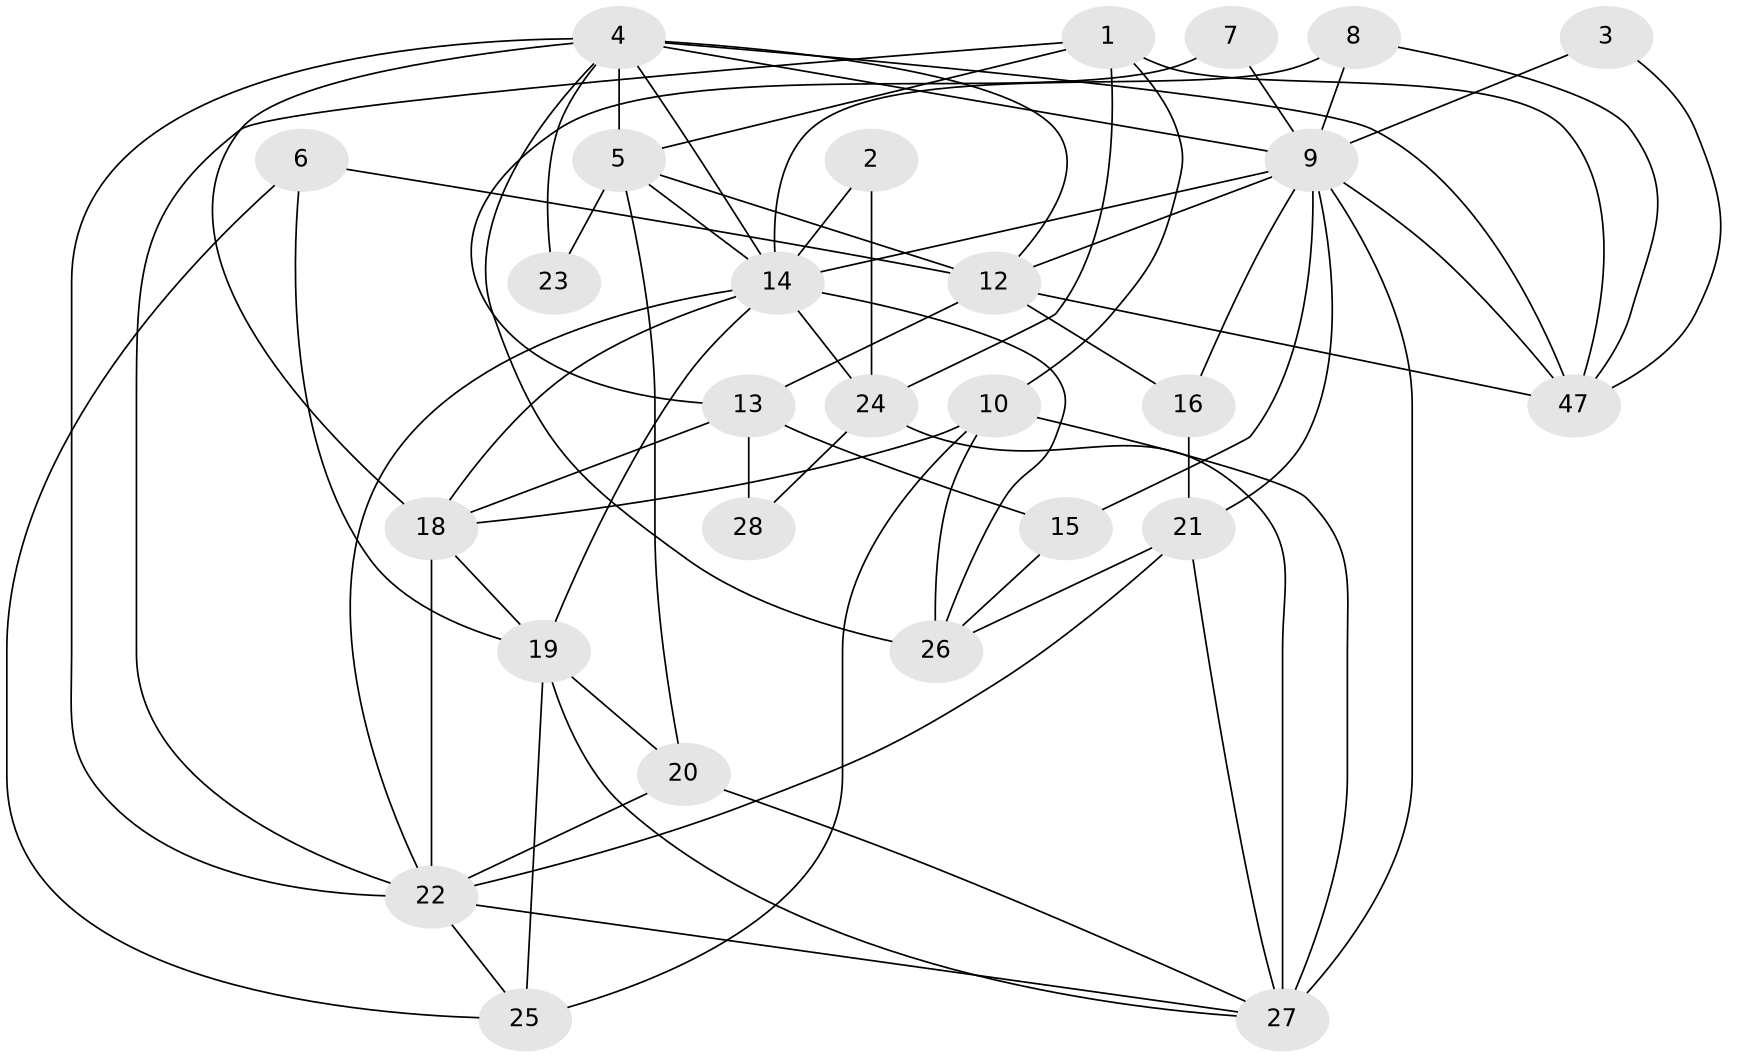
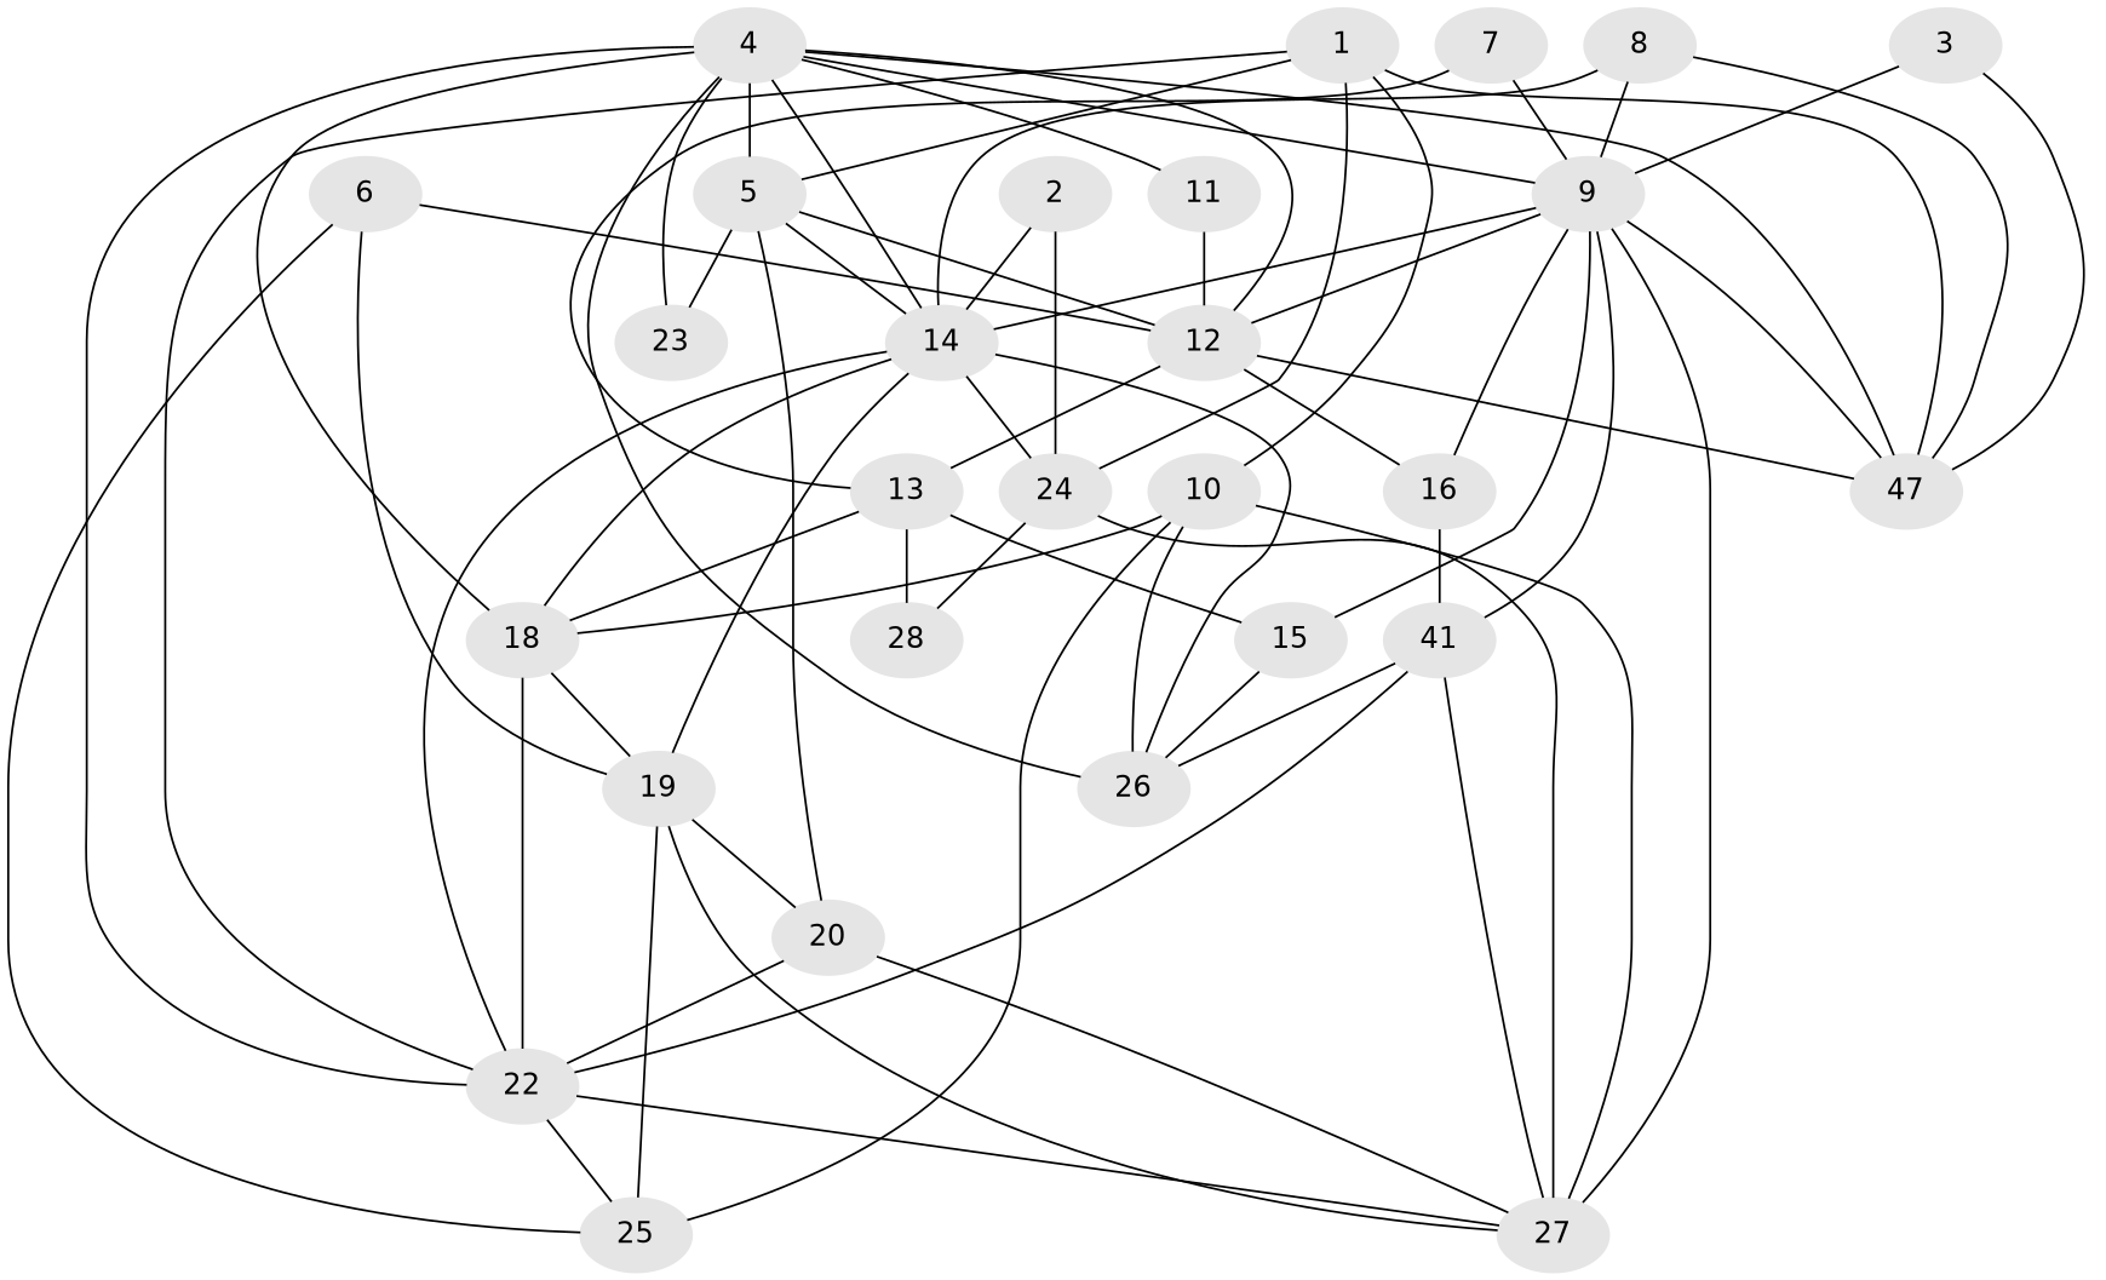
  graph {
    fontname="DejaVu Sans"
    node [color=gray90 fontname="DejaVu Sans" style=filled]
    edge [fontname="DejaVu Sans" weight=1.0]
    1
    5
    10
    n4 [label=47]
    22
    24
    14
    12
    23
    20
    18
    26
    25
    27
    28
    2
    19
    3
    9
    15
    16
-   21
+   21 [label=41]
    4
+   11
    13
    6
    7
    8
    1 -- 5
    1 -- 10
    1 -- n4
    1 -- 22
    1 -- 24
    5 -- 14
    5 -- 12
    5 -- 23
    5 -- 20
    10 -- 18
    10 -- 26
    10 -- 25 [weight=2.0]
    10 -- 27
    22 -- 25
    22 -- 27
    24 -- 27 [weight=2.0]
    24 -- 28
    14 -- 22
    14 -- 24
    14 -- 18
    14 -- 26
    14 -- 19
    12 -- n4
    12 -- 16
    12 -- 13
    20 -- 22
    20 -- 27
    18 -- 22 [weight=2.0]
    18 -- 19
    2 -- 24
    2 -- 14
    19 -- 20
    19 -- 25
    19 -- 27
    3 -- n4
    3 -- 9
    9 -- n4
    9 -- 14 [weight=2.0]
    9 -- 12
    9 -- 27 [weight=2.0]
    9 -- 15 [weight=2.0]
    9 -- 16
    9 -- 21
    15 -- 26
    16 -- 21
    21 -- 22
    21 -- 26
    21 -- 27
    4 -- 5
    4 -- n4
    4 -- 22
    4 -- 14
    4 -- 12
    4 -- 23 [weight=2.0]
    4 -- 18
    4 -- 26
    4 -- 9
+   4 -- 11
+   11 -- 12
    13 -- 18
    13 -- 28
    13 -- 15
    6 -- 12
    6 -- 25
    6 -- 19
    7 -- 9
    7 -- 13
    8 -- n4
    8 -- 14
    8 -- 9
  }
